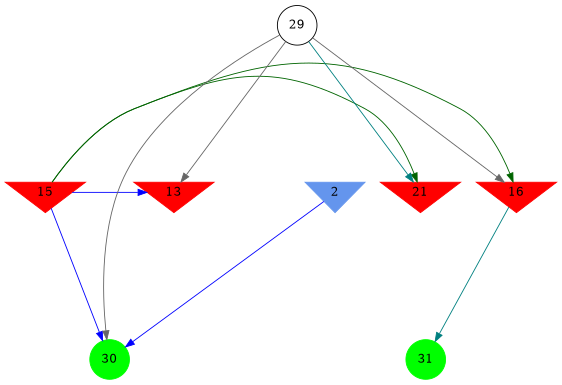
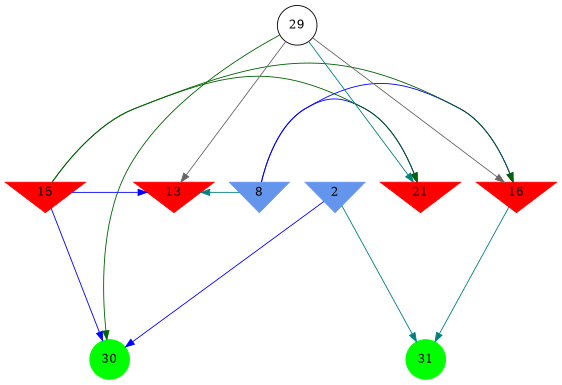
  digraph {
    ranksep=2.0
    node [color=red shape=invtriangle style=filled]
    edge [color=blue]
    2 [color=cornflowerblue]
+   8 [color=cornflowerblue]
    13
    15
    16
    21
    29 [color=black shape=circle style=""]
    30 [color=green shape=circle]
    31 [color=green shape=circle]
    subgraph sub_1 {
      rank=same
      2
+     8
      13
      15
      16
      21
    }
    subgraph sub_2 {
      rank=same
      29
    }
    subgraph sub_3 {
      rank=same
      30
      31
    }
    2 -> 30
+   2 -> 31 [color=teal]
+   8 -> 13 [color=teal]
+   8 -> 16
+   8 -> 21
    15 -> 13
    15 -> 16 [color=darkgreen]
    15 -> 21 [color=darkgreen]
    15 -> 30
    16 -> 31 [color=teal]
    29 -> 13 [color=gray40]
    29 -> 16 [color=gray40]
    29 -> 21 [color=teal]
-   29 -> 30 [color=gray40]
+   29 -> 30 [color=darkgreen]
  }
